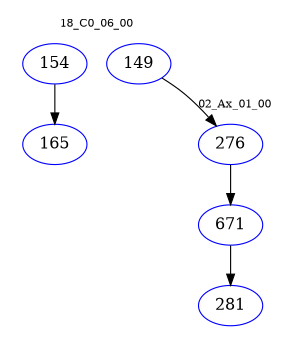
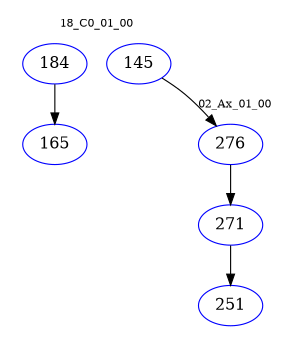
  digraph {
    node [color=blue]
    edge [color=black]
    n1 [label=276]
-   n2 [label=671]
-   n3 [label=281]
-   n4 [label=149]
-   n5 [label=154]
+   n2 [label=271]
+   n3 [label=251]
+   n4 [label=145]
+   n5 [label=184]
    n6 [label=165]
    subgraph cluster_1 {
      color=white
      fontsize=10
      label="02_Ax_01_00"
      n1
      n2
      n3
    }
    subgraph cluster_2 {
      color=white
      fontsize=10
-     label="18_C0_06_00"
+     label="18_C0_01_00"
      n4
      n5
      n6
    }
    n1 -> n2
    n2 -> n3
    n4 -> n1
    n5 -> n6
  }
